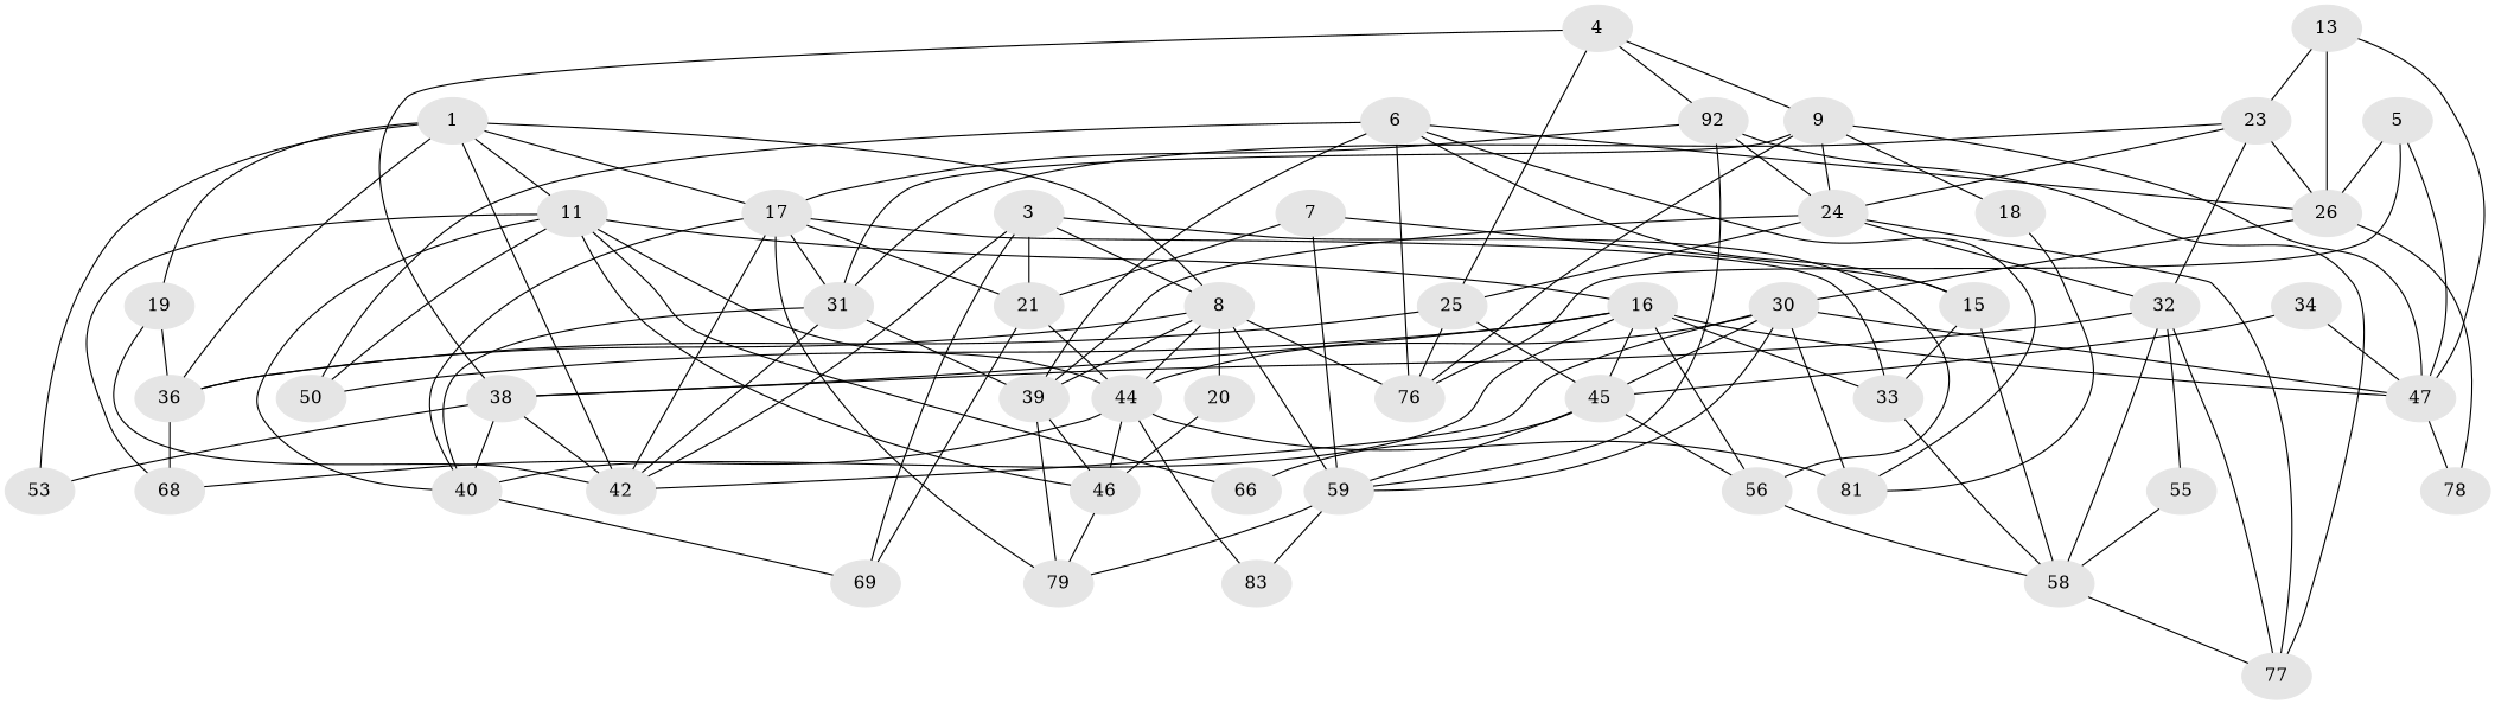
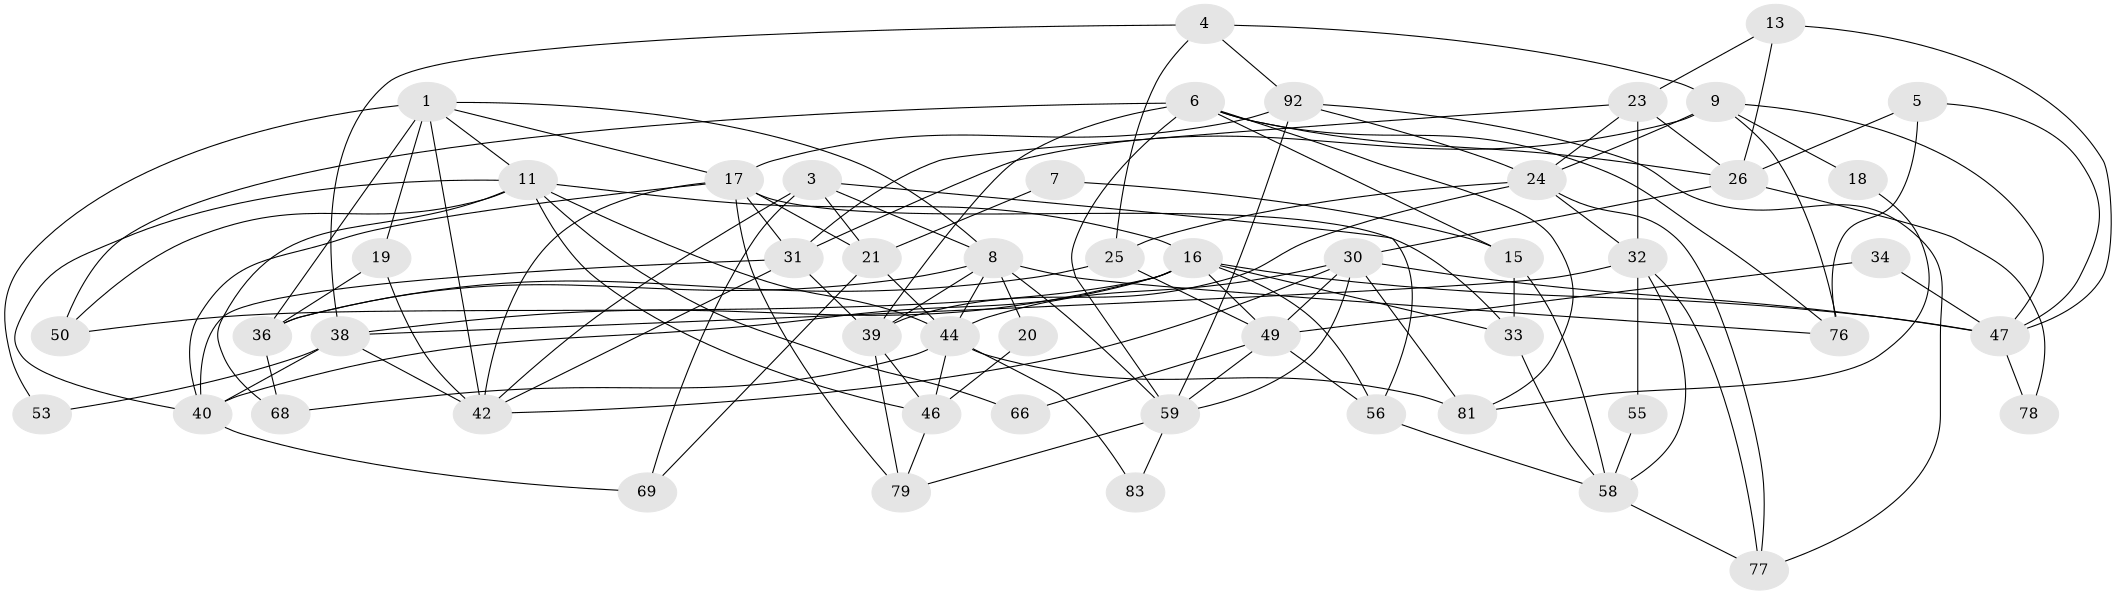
  graph {
    node [color=gray90 style=filled]
    1 [super="+73"]
    8 [super="+27"]
    11 [super="+41"]
    17 [super="+52"]
    19 [super="+51"]
    36 [super="+77"]
    42 [super="+48"]
    53
    20
    76 [super="+84"]
    39 [super="+82"]
    59 [super="+64"]
    44 [super="+74"]
    50
    16 [super="+72"]
    40 [super="+43"]
    46 [super="+57"]
    66
    68
    21 [super="+63"]
    31 [super="+67"]
    33
    79
    3 [super="+22"]
    56 [super="+85"]
    69
    58 [super="+61"]
    9 [super="+29"]
    47 [super="+80"]
    24 [super="+60"]
    18
    4
    n33 [label=92 super="+54"]
    25 [super="+71"]
    38
    n36 [label=77]
-   49 [super="+78" label=45]
+   49 [super="+78"]
    5 [super="+14"]
    26 [super="+62"]
    30 [super="+65"]
    n41 [label=78]
    6 [super="+28"]
    15
    81
    32 [super="+37"]
    7 [super="+35"]
    83
    23 [super="+45"]
    13
    55
    34
    1 -- 8
    1 -- 11
    1 -- 17
    1 -- 19
    1 -- 36
    1 -- 42
    1 -- 53
    8 -- 36
    8 -- 20
    8 -- 76
    8 -- 39
    8 -- 59
    8 -- 44
    11 -- 44
    11 -- 50
    11 -- 16
    11 -- 40
    11 -- 46
    11 -- 66
    11 -- 68
    17 -- 42
    17 -- 40
    17 -- 21
    17 -- 31
    17 -- 33
    17 -- 79
    19 -- 36
    19 -- 42
    36 -- 68
    20 -- 46
    39 -- 46
    39 -- 79
    59 -- 79
    59 -- 83
    44 -- 46
    44 -- 68
    44 -- 81
    44 -- 83
    16 -- 50 [weight=2]
    16 -- 40
    16 -- 33
    16 -- 56
    16 -- 47
    16 -- 38
    16 -- 49
    40 -- 69
    46 -- 79
    21 -- 44 [weight=2]
    21 -- 69
    31 -- 42
    31 -- 39
    31 -- 40
    33 -- 58
    3 -- 8
    3 -- 42
    3 -- 21
    3 -- 56
    3 -- 69
    56 -- 58
    58 -- n36
    9 -- 76
    9 -- 31
    9 -- 47
    9 -- 24
    9 -- 18
    47 -- n41
    24 -- 39
    24 -- 25
    24 -- n36
    24 -- 32
    18 -- 81
    4 -- 9
    4 -- n33
    4 -- 25
    4 -- 38
    n33 -- 17
    n33 -- 59
    n33 -- 24
    n33 -- n36
    25 -- 36
-   25 -- 76 [weight=2]
    25 -- 49
    38 -- 42
    38 -- 53
    38 -- 40
    49 -- 59
    49 -- 66
    49 -- 56
    5 -- 76
    5 -- 47
    5 -- 26
    26 -- 30
    26 -- n41
    30 -- 42
    30 -- 59
    30 -- 44
    30 -- 47
    30 -- 49
    30 -- 81
    6 -- 76
    6 -- 39
    6 -- 50
    6 -- 26
    6 -- 15
    6 -- 81
    15 -- 33
    15 -- 58
    32 -- 58
    32 -- 38
    32 -- n36
    32 -- 55
-   7 -- 59 [weight=2]
+   6 -- 59 [weight=2]
    7 -- 21
    7 -- 15
    23 -- 31
    23 -- 24
    23 -- 26 [weight=2]
    23 -- 32
    13 -- 47
    13 -- 26
    13 -- 23
    55 -- 58
    34 -- 47
    34 -- 49
  }
